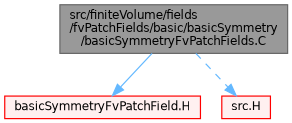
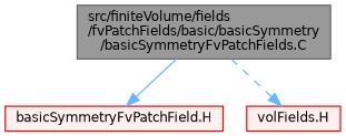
  digraph {
    node [color=red fillcolor="#FFF0F0" fontname=Helvetica fontsize=10 shape=box style=filled]
    edge [color=steelblue1 fontname=Helvetica fontsize=10 labelfontname=Helvetica labelfontsize=10]
    n1 [color=gray40 fillcolor=grey60 fontcolor=black height=0.2 label="src/finiteVolume/fields\l/fvPatchFields/basic/basicSymmetry\l/basicSymmetryFvPatchFields.C" width=0.4]
    n2 [height=0.2 label="basicSymmetryFvPatchField.H" width=0.4]
-   n3 [height=0.2 label="src.H" width=0.4]
+   n3 [height=0.2 label="volFields.H" width=0.4]
    n1 -> n2 [style=solid]
    n1 -> n3 [style=dashed]
  }
